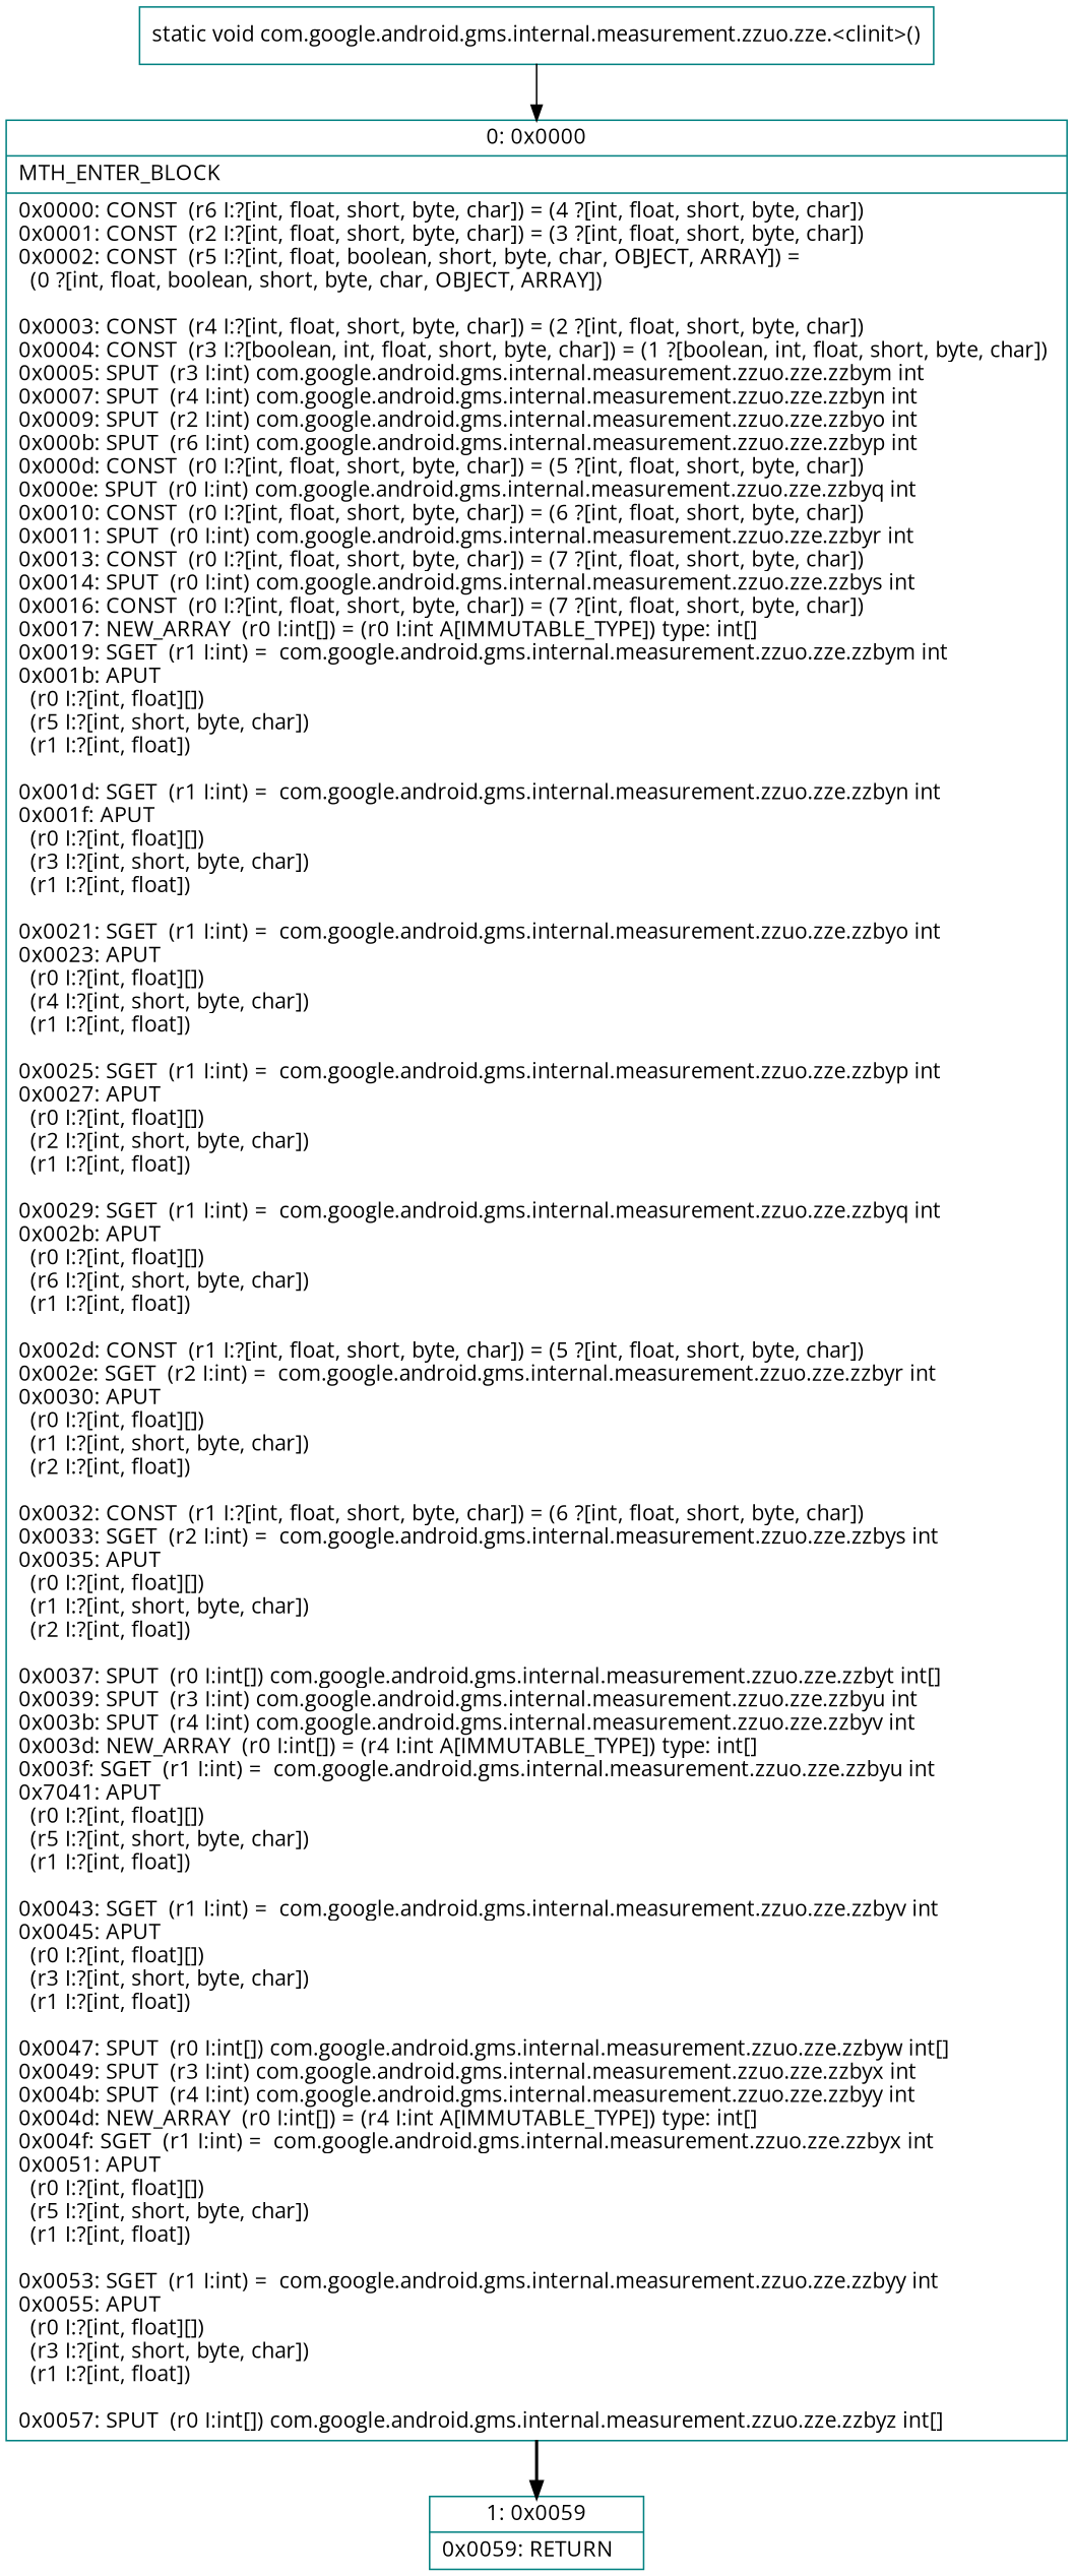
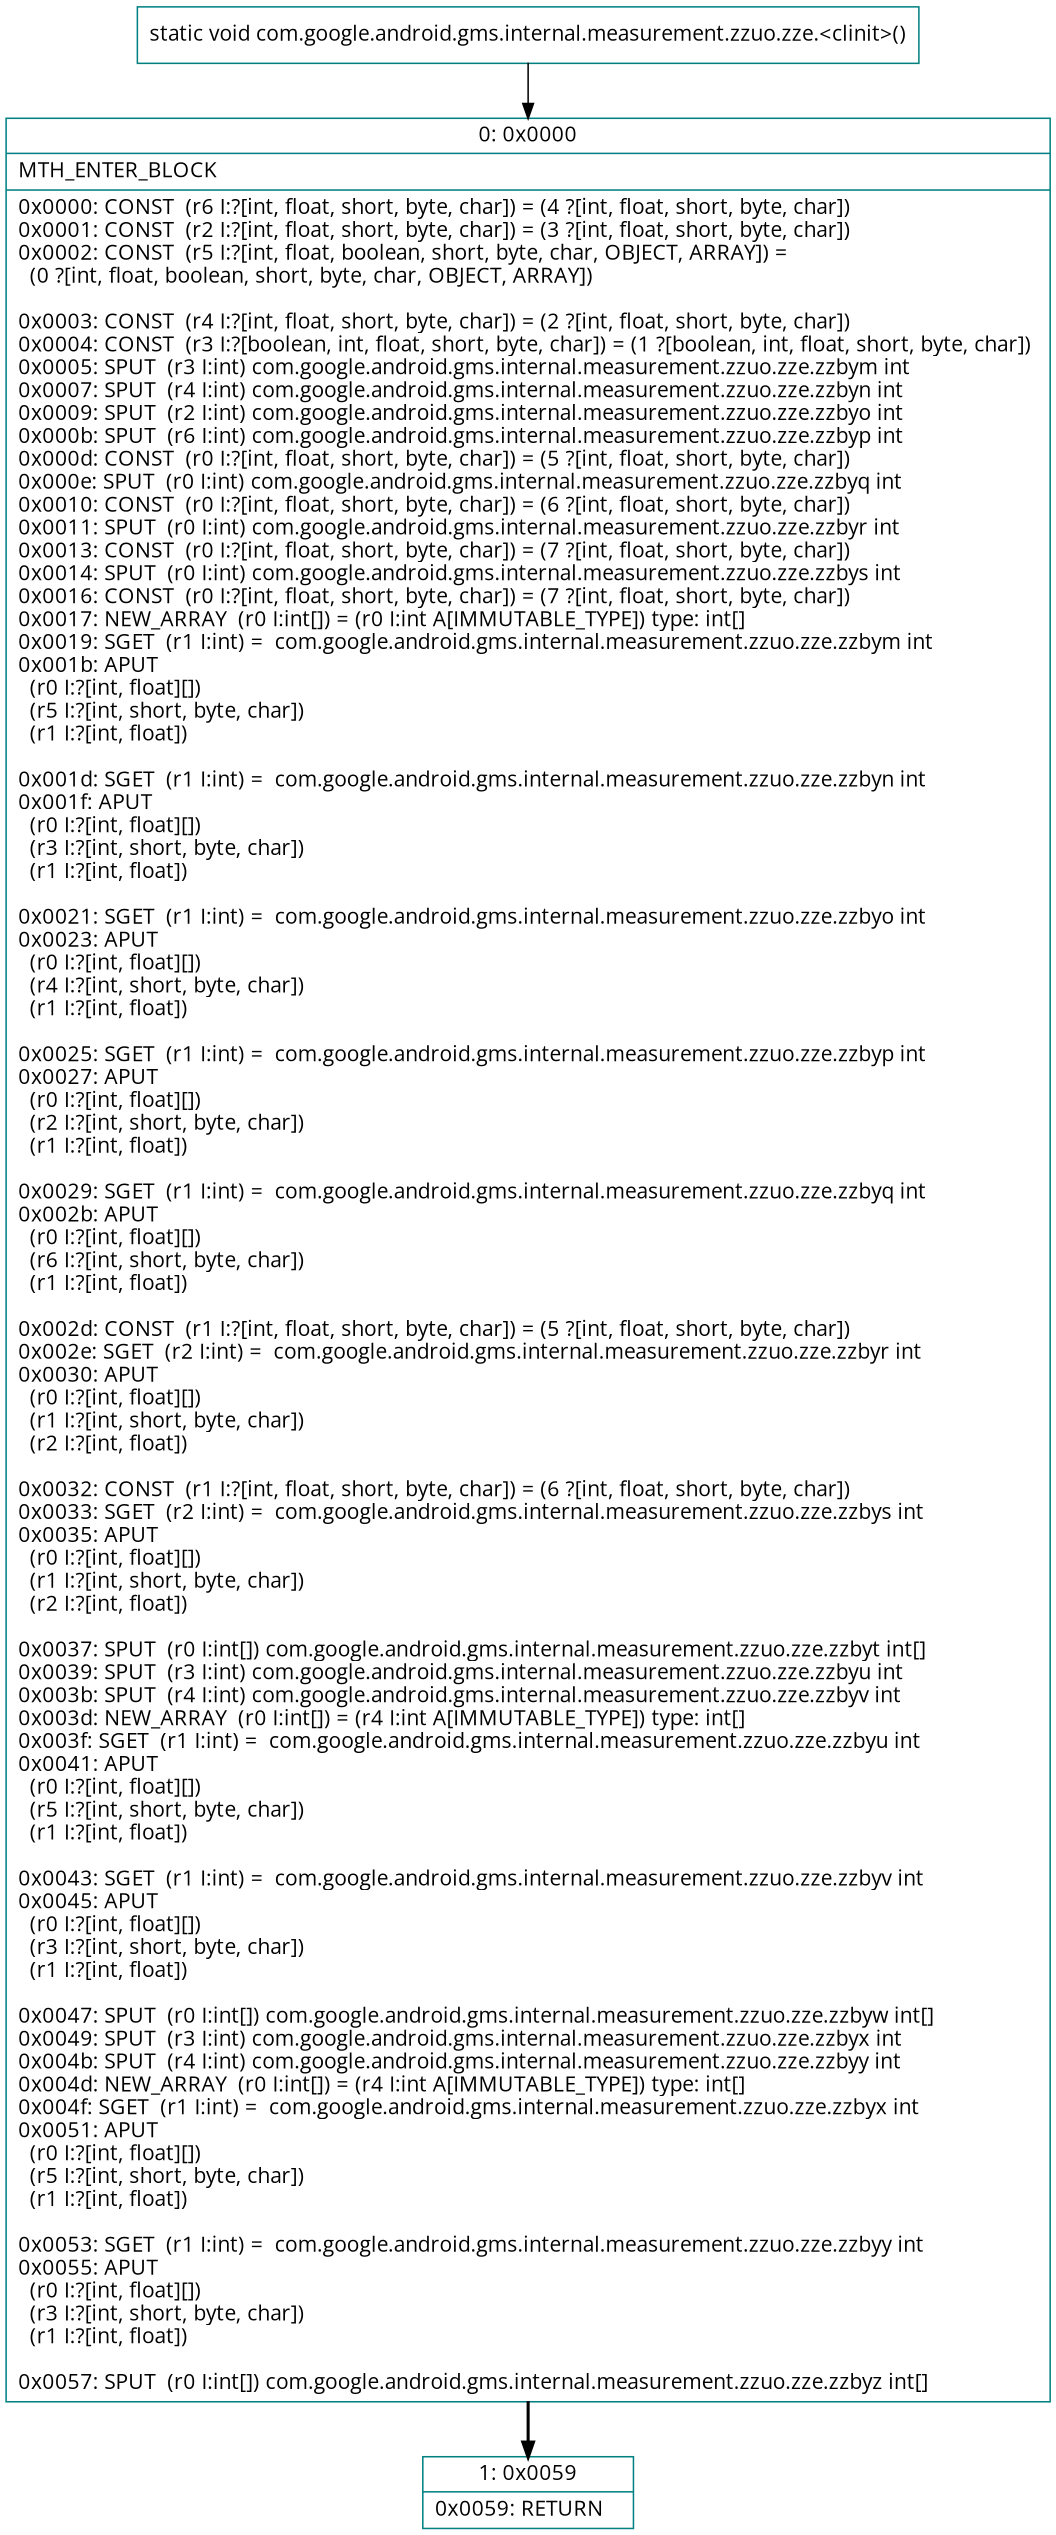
  digraph {
    fontname="Open Sans"
    node [shape=record color=teal fontname="Open Sans"]
    edge [fontname="Open Sans"]
-   n1 [label="{0\:\ 0x0000|MTH_ENTER_BLOCK\l|0x0000: CONST  (r6 I:?[int, float, short, byte, char]) = (4 ?[int, float, short, byte, char]) \l0x0001: CONST  (r2 I:?[int, float, short, byte, char]) = (3 ?[int, float, short, byte, char]) \l0x0002: CONST  (r5 I:?[int, float, boolean, short, byte, char, OBJECT, ARRAY]) = \l  (0 ?[int, float, boolean, short, byte, char, OBJECT, ARRAY])\l \l0x0003: CONST  (r4 I:?[int, float, short, byte, char]) = (2 ?[int, float, short, byte, char]) \l0x0004: CONST  (r3 I:?[boolean, int, float, short, byte, char]) = (1 ?[boolean, int, float, short, byte, char]) \l0x0005: SPUT  (r3 I:int) com.google.android.gms.internal.measurement.zzuo.zze.zzbym int \l0x0007: SPUT  (r4 I:int) com.google.android.gms.internal.measurement.zzuo.zze.zzbyn int \l0x0009: SPUT  (r2 I:int) com.google.android.gms.internal.measurement.zzuo.zze.zzbyo int \l0x000b: SPUT  (r6 I:int) com.google.android.gms.internal.measurement.zzuo.zze.zzbyp int \l0x000d: CONST  (r0 I:?[int, float, short, byte, char]) = (5 ?[int, float, short, byte, char]) \l0x000e: SPUT  (r0 I:int) com.google.android.gms.internal.measurement.zzuo.zze.zzbyq int \l0x0010: CONST  (r0 I:?[int, float, short, byte, char]) = (6 ?[int, float, short, byte, char]) \l0x0011: SPUT  (r0 I:int) com.google.android.gms.internal.measurement.zzuo.zze.zzbyr int \l0x0013: CONST  (r0 I:?[int, float, short, byte, char]) = (7 ?[int, float, short, byte, char]) \l0x0014: SPUT  (r0 I:int) com.google.android.gms.internal.measurement.zzuo.zze.zzbys int \l0x0016: CONST  (r0 I:?[int, float, short, byte, char]) = (7 ?[int, float, short, byte, char]) \l0x0017: NEW_ARRAY  (r0 I:int[]) = (r0 I:int A[IMMUTABLE_TYPE]) type: int[] \l0x0019: SGET  (r1 I:int) =  com.google.android.gms.internal.measurement.zzuo.zze.zzbym int \l0x001b: APUT  \l  (r0 I:?[int, float][])\l  (r5 I:?[int, short, byte, char])\l  (r1 I:?[int, float])\l \l0x001d: SGET  (r1 I:int) =  com.google.android.gms.internal.measurement.zzuo.zze.zzbyn int \l0x001f: APUT  \l  (r0 I:?[int, float][])\l  (r3 I:?[int, short, byte, char])\l  (r1 I:?[int, float])\l \l0x0021: SGET  (r1 I:int) =  com.google.android.gms.internal.measurement.zzuo.zze.zzbyo int \l0x0023: APUT  \l  (r0 I:?[int, float][])\l  (r4 I:?[int, short, byte, char])\l  (r1 I:?[int, float])\l \l0x0025: SGET  (r1 I:int) =  com.google.android.gms.internal.measurement.zzuo.zze.zzbyp int \l0x0027: APUT  \l  (r0 I:?[int, float][])\l  (r2 I:?[int, short, byte, char])\l  (r1 I:?[int, float])\l \l0x0029: SGET  (r1 I:int) =  com.google.android.gms.internal.measurement.zzuo.zze.zzbyq int \l0x002b: APUT  \l  (r0 I:?[int, float][])\l  (r6 I:?[int, short, byte, char])\l  (r1 I:?[int, float])\l \l0x002d: CONST  (r1 I:?[int, float, short, byte, char]) = (5 ?[int, float, short, byte, char]) \l0x002e: SGET  (r2 I:int) =  com.google.android.gms.internal.measurement.zzuo.zze.zzbyr int \l0x0030: APUT  \l  (r0 I:?[int, float][])\l  (r1 I:?[int, short, byte, char])\l  (r2 I:?[int, float])\l \l0x0032: CONST  (r1 I:?[int, float, short, byte, char]) = (6 ?[int, float, short, byte, char]) \l0x0033: SGET  (r2 I:int) =  com.google.android.gms.internal.measurement.zzuo.zze.zzbys int \l0x0035: APUT  \l  (r0 I:?[int, float][])\l  (r1 I:?[int, short, byte, char])\l  (r2 I:?[int, float])\l \l0x0037: SPUT  (r0 I:int[]) com.google.android.gms.internal.measurement.zzuo.zze.zzbyt int[] \l0x0039: SPUT  (r3 I:int) com.google.android.gms.internal.measurement.zzuo.zze.zzbyu int \l0x003b: SPUT  (r4 I:int) com.google.android.gms.internal.measurement.zzuo.zze.zzbyv int \l0x003d: NEW_ARRAY  (r0 I:int[]) = (r4 I:int A[IMMUTABLE_TYPE]) type: int[] \l0x003f: SGET  (r1 I:int) =  com.google.android.gms.internal.measurement.zzuo.zze.zzbyu int \l0x7041: APUT  \l  (r0 I:?[int, float][])\l  (r5 I:?[int, short, byte, char])\l  (r1 I:?[int, float])\l \l0x0043: SGET  (r1 I:int) =  com.google.android.gms.internal.measurement.zzuo.zze.zzbyv int \l0x0045: APUT  \l  (r0 I:?[int, float][])\l  (r3 I:?[int, short, byte, char])\l  (r1 I:?[int, float])\l \l0x0047: SPUT  (r0 I:int[]) com.google.android.gms.internal.measurement.zzuo.zze.zzbyw int[] \l0x0049: SPUT  (r3 I:int) com.google.android.gms.internal.measurement.zzuo.zze.zzbyx int \l0x004b: SPUT  (r4 I:int) com.google.android.gms.internal.measurement.zzuo.zze.zzbyy int \l0x004d: NEW_ARRAY  (r0 I:int[]) = (r4 I:int A[IMMUTABLE_TYPE]) type: int[] \l0x004f: SGET  (r1 I:int) =  com.google.android.gms.internal.measurement.zzuo.zze.zzbyx int \l0x0051: APUT  \l  (r0 I:?[int, float][])\l  (r5 I:?[int, short, byte, char])\l  (r1 I:?[int, float])\l \l0x0053: SGET  (r1 I:int) =  com.google.android.gms.internal.measurement.zzuo.zze.zzbyy int \l0x0055: APUT  \l  (r0 I:?[int, float][])\l  (r3 I:?[int, short, byte, char])\l  (r1 I:?[int, float])\l \l0x0057: SPUT  (r0 I:int[]) com.google.android.gms.internal.measurement.zzuo.zze.zzbyz int[] \l}"]
+   n1 [label="{0\:\ 0x0000|MTH_ENTER_BLOCK\l|0x0000: CONST  (r6 I:?[int, float, short, byte, char]) = (4 ?[int, float, short, byte, char]) \l0x0001: CONST  (r2 I:?[int, float, short, byte, char]) = (3 ?[int, float, short, byte, char]) \l0x0002: CONST  (r5 I:?[int, float, boolean, short, byte, char, OBJECT, ARRAY]) = \l  (0 ?[int, float, boolean, short, byte, char, OBJECT, ARRAY])\l \l0x0003: CONST  (r4 I:?[int, float, short, byte, char]) = (2 ?[int, float, short, byte, char]) \l0x0004: CONST  (r3 I:?[boolean, int, float, short, byte, char]) = (1 ?[boolean, int, float, short, byte, char]) \l0x0005: SPUT  (r3 I:int) com.google.android.gms.internal.measurement.zzuo.zze.zzbym int \l0x0007: SPUT  (r4 I:int) com.google.android.gms.internal.measurement.zzuo.zze.zzbyn int \l0x0009: SPUT  (r2 I:int) com.google.android.gms.internal.measurement.zzuo.zze.zzbyo int \l0x000b: SPUT  (r6 I:int) com.google.android.gms.internal.measurement.zzuo.zze.zzbyp int \l0x000d: CONST  (r0 I:?[int, float, short, byte, char]) = (5 ?[int, float, short, byte, char]) \l0x000e: SPUT  (r0 I:int) com.google.android.gms.internal.measurement.zzuo.zze.zzbyq int \l0x0010: CONST  (r0 I:?[int, float, short, byte, char]) = (6 ?[int, float, short, byte, char]) \l0x0011: SPUT  (r0 I:int) com.google.android.gms.internal.measurement.zzuo.zze.zzbyr int \l0x0013: CONST  (r0 I:?[int, float, short, byte, char]) = (7 ?[int, float, short, byte, char]) \l0x0014: SPUT  (r0 I:int) com.google.android.gms.internal.measurement.zzuo.zze.zzbys int \l0x0016: CONST  (r0 I:?[int, float, short, byte, char]) = (7 ?[int, float, short, byte, char]) \l0x0017: NEW_ARRAY  (r0 I:int[]) = (r0 I:int A[IMMUTABLE_TYPE]) type: int[] \l0x0019: SGET  (r1 I:int) =  com.google.android.gms.internal.measurement.zzuo.zze.zzbym int \l0x001b: APUT  \l  (r0 I:?[int, float][])\l  (r5 I:?[int, short, byte, char])\l  (r1 I:?[int, float])\l \l0x001d: SGET  (r1 I:int) =  com.google.android.gms.internal.measurement.zzuo.zze.zzbyn int \l0x001f: APUT  \l  (r0 I:?[int, float][])\l  (r3 I:?[int, short, byte, char])\l  (r1 I:?[int, float])\l \l0x0021: SGET  (r1 I:int) =  com.google.android.gms.internal.measurement.zzuo.zze.zzbyo int \l0x0023: APUT  \l  (r0 I:?[int, float][])\l  (r4 I:?[int, short, byte, char])\l  (r1 I:?[int, float])\l \l0x0025: SGET  (r1 I:int) =  com.google.android.gms.internal.measurement.zzuo.zze.zzbyp int \l0x0027: APUT  \l  (r0 I:?[int, float][])\l  (r2 I:?[int, short, byte, char])\l  (r1 I:?[int, float])\l \l0x0029: SGET  (r1 I:int) =  com.google.android.gms.internal.measurement.zzuo.zze.zzbyq int \l0x002b: APUT  \l  (r0 I:?[int, float][])\l  (r6 I:?[int, short, byte, char])\l  (r1 I:?[int, float])\l \l0x002d: CONST  (r1 I:?[int, float, short, byte, char]) = (5 ?[int, float, short, byte, char]) \l0x002e: SGET  (r2 I:int) =  com.google.android.gms.internal.measurement.zzuo.zze.zzbyr int \l0x0030: APUT  \l  (r0 I:?[int, float][])\l  (r1 I:?[int, short, byte, char])\l  (r2 I:?[int, float])\l \l0x0032: CONST  (r1 I:?[int, float, short, byte, char]) = (6 ?[int, float, short, byte, char]) \l0x0033: SGET  (r2 I:int) =  com.google.android.gms.internal.measurement.zzuo.zze.zzbys int \l0x0035: APUT  \l  (r0 I:?[int, float][])\l  (r1 I:?[int, short, byte, char])\l  (r2 I:?[int, float])\l \l0x0037: SPUT  (r0 I:int[]) com.google.android.gms.internal.measurement.zzuo.zze.zzbyt int[] \l0x0039: SPUT  (r3 I:int) com.google.android.gms.internal.measurement.zzuo.zze.zzbyu int \l0x003b: SPUT  (r4 I:int) com.google.android.gms.internal.measurement.zzuo.zze.zzbyv int \l0x003d: NEW_ARRAY  (r0 I:int[]) = (r4 I:int A[IMMUTABLE_TYPE]) type: int[] \l0x003f: SGET  (r1 I:int) =  com.google.android.gms.internal.measurement.zzuo.zze.zzbyu int \l0x0041: APUT  \l  (r0 I:?[int, float][])\l  (r5 I:?[int, short, byte, char])\l  (r1 I:?[int, float])\l \l0x0043: SGET  (r1 I:int) =  com.google.android.gms.internal.measurement.zzuo.zze.zzbyv int \l0x0045: APUT  \l  (r0 I:?[int, float][])\l  (r3 I:?[int, short, byte, char])\l  (r1 I:?[int, float])\l \l0x0047: SPUT  (r0 I:int[]) com.google.android.gms.internal.measurement.zzuo.zze.zzbyw int[] \l0x0049: SPUT  (r3 I:int) com.google.android.gms.internal.measurement.zzuo.zze.zzbyx int \l0x004b: SPUT  (r4 I:int) com.google.android.gms.internal.measurement.zzuo.zze.zzbyy int \l0x004d: NEW_ARRAY  (r0 I:int[]) = (r4 I:int A[IMMUTABLE_TYPE]) type: int[] \l0x004f: SGET  (r1 I:int) =  com.google.android.gms.internal.measurement.zzuo.zze.zzbyx int \l0x0051: APUT  \l  (r0 I:?[int, float][])\l  (r5 I:?[int, short, byte, char])\l  (r1 I:?[int, float])\l \l0x0053: SGET  (r1 I:int) =  com.google.android.gms.internal.measurement.zzuo.zze.zzbyy int \l0x0055: APUT  \l  (r0 I:?[int, float][])\l  (r3 I:?[int, short, byte, char])\l  (r1 I:?[int, float])\l \l0x0057: SPUT  (r0 I:int[]) com.google.android.gms.internal.measurement.zzuo.zze.zzbyz int[] \l}"]
    n2 [label="{1\:\ 0x0059|0x0059: RETURN   \l}"]
    n3 [label="{static void com.google.android.gms.internal.measurement.zzuo.zze.\<clinit\>() }"]
    n1 -> n2 [style=bold]
    n3 -> n1 [style=solid]
  }
